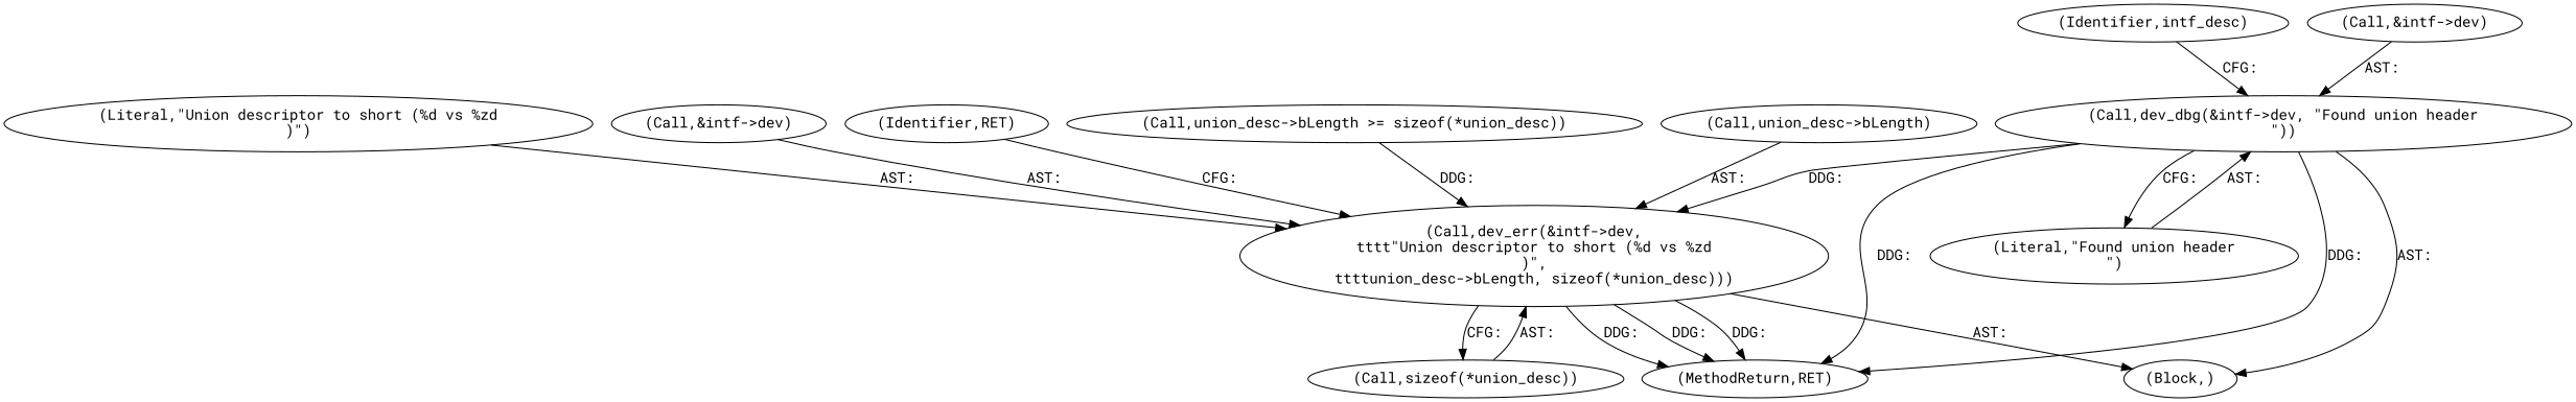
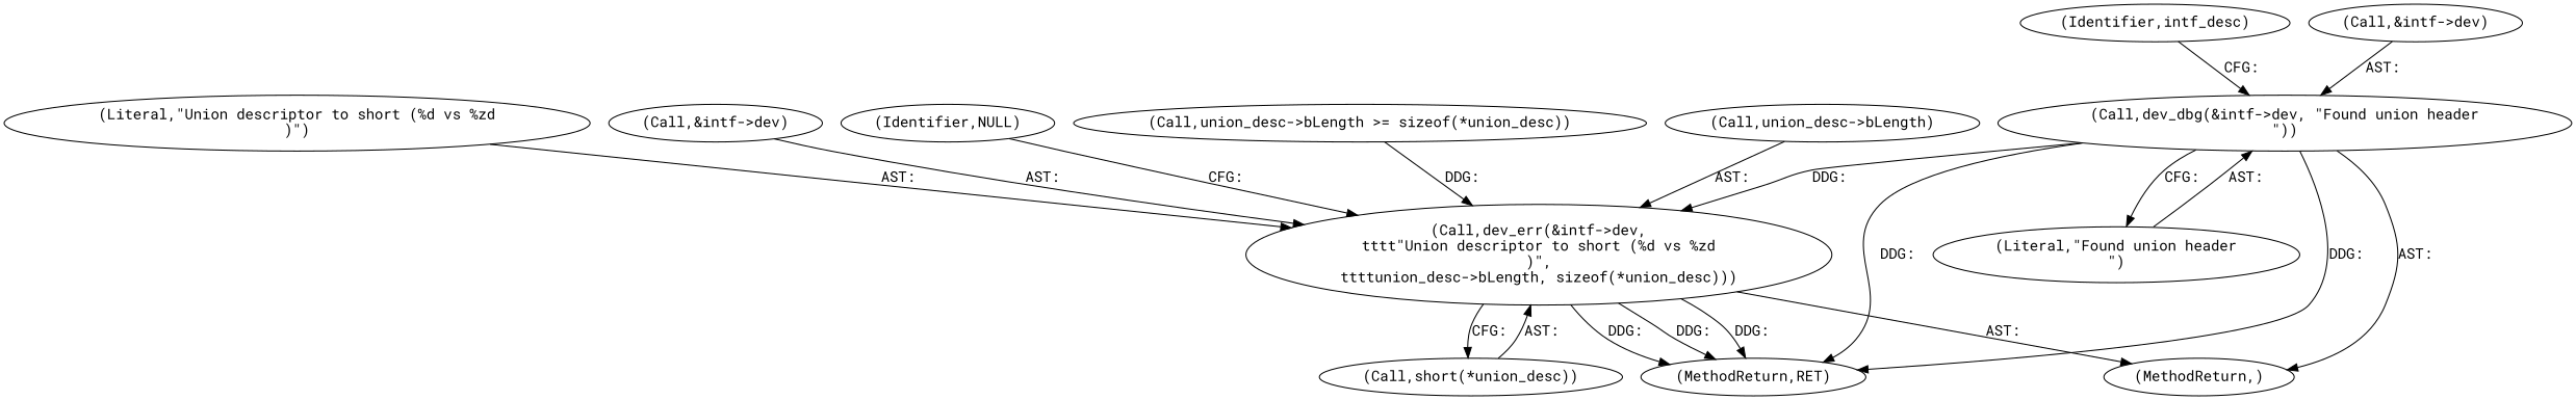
  digraph {
    fontname="Roboto Mono"
    node [fontname="Roboto Mono"]
    edge [fontname="Roboto Mono"]
    n1 [label="(Call,dev_dbg(&intf->dev, \"Found union header\n\"))"]
    n2 [label="(Call,dev_err(&intf->dev,\n\t\t\t\t\"Union descriptor to short (%d vs %zd\n)\",\n\t\t\t\tunion_desc->bLength, sizeof(*union_desc)))"]
    n3 [label="(MethodReturn,RET)"]
    n4 [label="(Literal,\"Found union header\n\")"]
-   n5 [label="(Block,)"]
-   n6 [label="(Call,sizeof(*union_desc))"]
+   n5 [label="(MethodReturn,)"]
+   n6 [label="(Call,short(*union_desc))"]
    n7 [label="(Literal,\"Union descriptor to short (%d vs %zd\n)\")"]
    n8 [label="(Call,&intf->dev)"]
-   n9 [label="(Identifier,RET)"]
+   n9 [label="(Identifier,NULL)"]
    n10 [label="(Call,union_desc->bLength >= sizeof(*union_desc))"]
    n11 [label="(Identifier,intf_desc)"]
    n12 [label="(Call,&intf->dev)"]
    n13 [label="(Call,union_desc->bLength)"]
    n1 -> n2 [label="DDG: "]
    n1 -> n3 [label="DDG: "]
    n1 -> n3 [label="DDG: "]
    n1 -> n4 [label="CFG: "]
    n1 -> n5 [label="AST: "]
    n2 -> n3 [label="DDG: "]
    n2 -> n3 [label="DDG: "]
    n2 -> n3 [label="DDG: "]
    n2 -> n5 [label="AST: "]
    n2 -> n6 [label="CFG: "]
    n4 -> n1 [label="AST: "]
    n6 -> n2 [label="AST: "]
    n7 -> n2 [label="AST: "]
    n8 -> n2 [label="AST: "]
    n9 -> n2 [label="CFG: "]
    n10 -> n2 [label="DDG: "]
    n11 -> n1 [label="CFG: "]
    n12 -> n1 [label="AST: "]
    n13 -> n2 [label="AST: "]
  }
